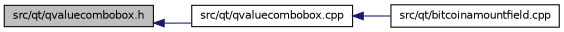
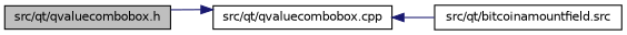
  digraph {
    rankdir=LR
    node [color=black fillcolor=white fontname=Helvetica fontsize=10 shape=record style=filled]
    edge [color=midnightblue dir=back fontname=Helvetica fontsize=10 labelfontname=Helvetica labelfontsize=10 style=solid]
    n1 [fillcolor=grey75 fontcolor=black height=0.2 label="src/qt/qvaluecombobox.h" width=0.4]
    n2 [height=0.2 label="src/qt/qvaluecombobox.cpp" width=0.4]
-   n3 [height=0.2 label="src/qt/bitcoinamountfield.cpp" width=0.4]
-   n1 -> n2
+   n3 [height=0.2 label="src/qt/bitcoinamountfield.src" width=0.4]
+   n2 -> n1
    n2 -> n3
  }
